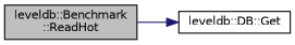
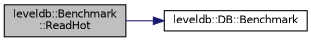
  digraph {
    rankdir=LR
    node [color=black fontname=Helvetica fontsize=10 shape=record style=filled]
    n1 [fillcolor=grey75 fontcolor=black height=0.2 label="leveldb::Benchmark\l::ReadHot" width=0.4]
-   n2 [fillcolor=white height=0.2 label="leveldb::DB::Get" width=0.4]
+   n2 [fillcolor=white height=0.2 label="leveldb::DB::Benchmark" width=0.4]
    n1 -> n2 [color=midnightblue fontname=Helvetica fontsize=10 labelfontname=Helvetica labelfontsize=10 style=solid]
  }
